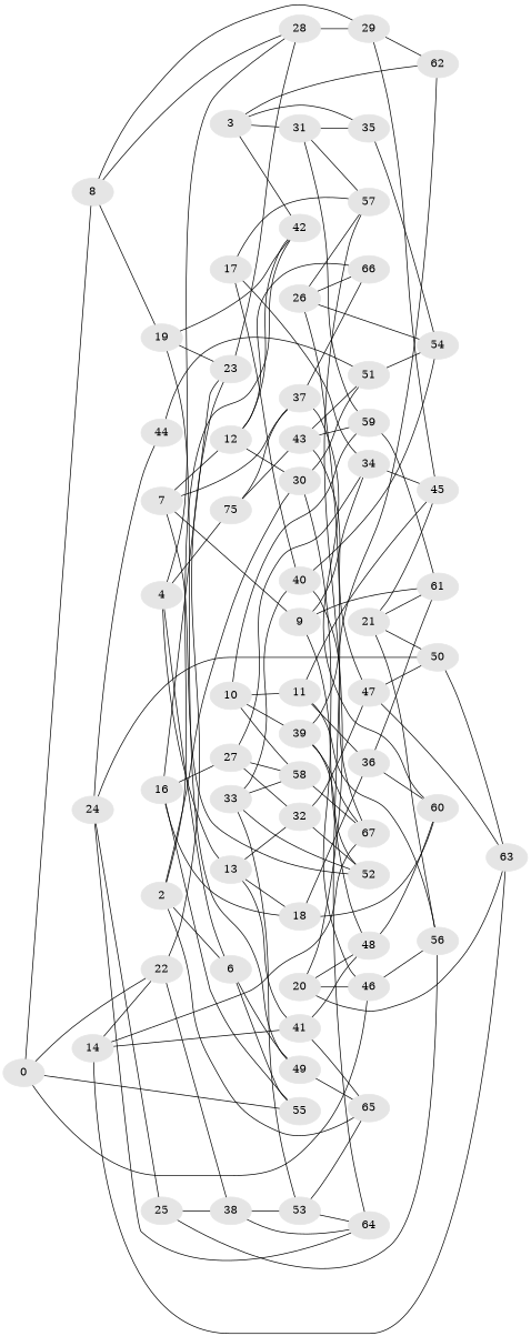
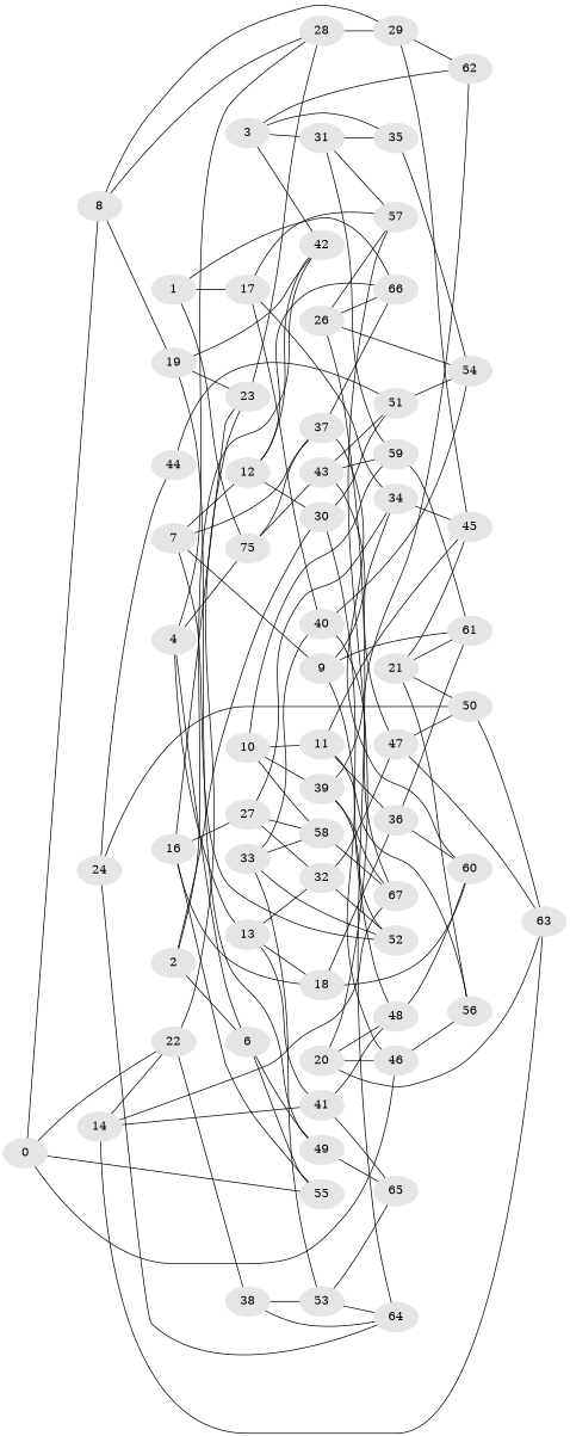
  graph {
    rankdir=LR
    node [color=gray90 style=filled]
    n1 [label=75]
+   1
    17
    66
    37
    43
    34
    40
    57
    2
    6
    30
    42
    65
    55
    49
    48
    51
    3
    31
    35
    62
    59
    54
    4
    13
    28
    18
    32
    41
    29
    n32 [label=0]
    8
    22
    46
    19
    23
    38
    56
    7
    9
    12
    52
    61
    60
    45
    10
    11
    39
    58
    36
    67
    47
    14
    63
    16
    27
    20
    21
    50
    64
    53
    24
-   25
    44
    26
    33
    n1 -- 37
    n1 -- 43
+   1 -- n1
+   1 -- 17
+   1 -- 66
    17 -- 34
    17 -- 40
    17 -- 57
    37 -- 66
    37 -- 60
    43 -- 51
    43 -- 59
    43 -- 47
    34 -- 45
    40 -- 54
    40 -- 67
    2 -- 6
    2 -- 30
    2 -- 42
-   2 -- 65
    6 -- 55
    6 -- 49
    30 -- 48
    30 -- 51
    49 -- 65
    48 -- 60
    51 -- 54
    3 -- 42
    3 -- 31
    3 -- 35
    3 -- 62
    31 -- 57
    31 -- 35
    31 -- 59
    35 -- 54
    59 -- 61
    4 -- n1
    4 -- 6
    4 -- 13
    4 -- 28
    13 -- 18
    13 -- 32
    13 -- 41
    28 -- 29
    18 -- 60
    18 -- 36
    32 -- 52
    32 -- 47
    41 -- 65
    41 -- 48
    29 -- 62
    29 -- 45
    n32 -- 55
    n32 -- 8
    n32 -- 22
    n32 -- 46
    8 -- 28
    8 -- 29
    8 -- 19
    22 -- 23
    22 -- 38
    46 -- 56
    19 -- 42
    19 -- 49
    19 -- 23
    23 -- 28
    38 -- 64
    38 -- 53
    7 -- 37
    7 -- 9
    7 -- 12
    7 -- 52
    9 -- 34
    9 -- 46
    9 -- 61
    12 -- 66
    12 -- 30
    12 -- 42
    10 -- 59
    10 -- 11
    10 -- 39
    10 -- 58
    11 -- 56
    11 -- 45
    11 -- 36
    39 -- 62
    39 -- 52
    39 -- 67
    58 -- 67
    36 -- 61
    36 -- 60
    47 -- 63
    47 -- 50
    14 -- 41
    14 -- 22
    14 -- 67
    14 -- 63
    16 -- 55
    16 -- 18
    16 -- 23
    16 -- 27
    27 -- 34
    27 -- 32
    27 -- 58
    20 -- 57
    20 -- 48
    20 -- 46
    20 -- 63
    21 -- 56
    21 -- 61
    21 -- 45
    21 -- 50
    50 -- 63
    53 -- 65
    53 -- 64
    24 -- 50
    24 -- 64
-   24 -- 25
    24 -- 44
-   25 -- 38
-   25 -- 56
    44 -- 51
    26 -- 66
    26 -- 57
    26 -- 54
    26 -- 64
    33 -- 40
    33 -- 52
    33 -- 58
    33 -- 53
  }
